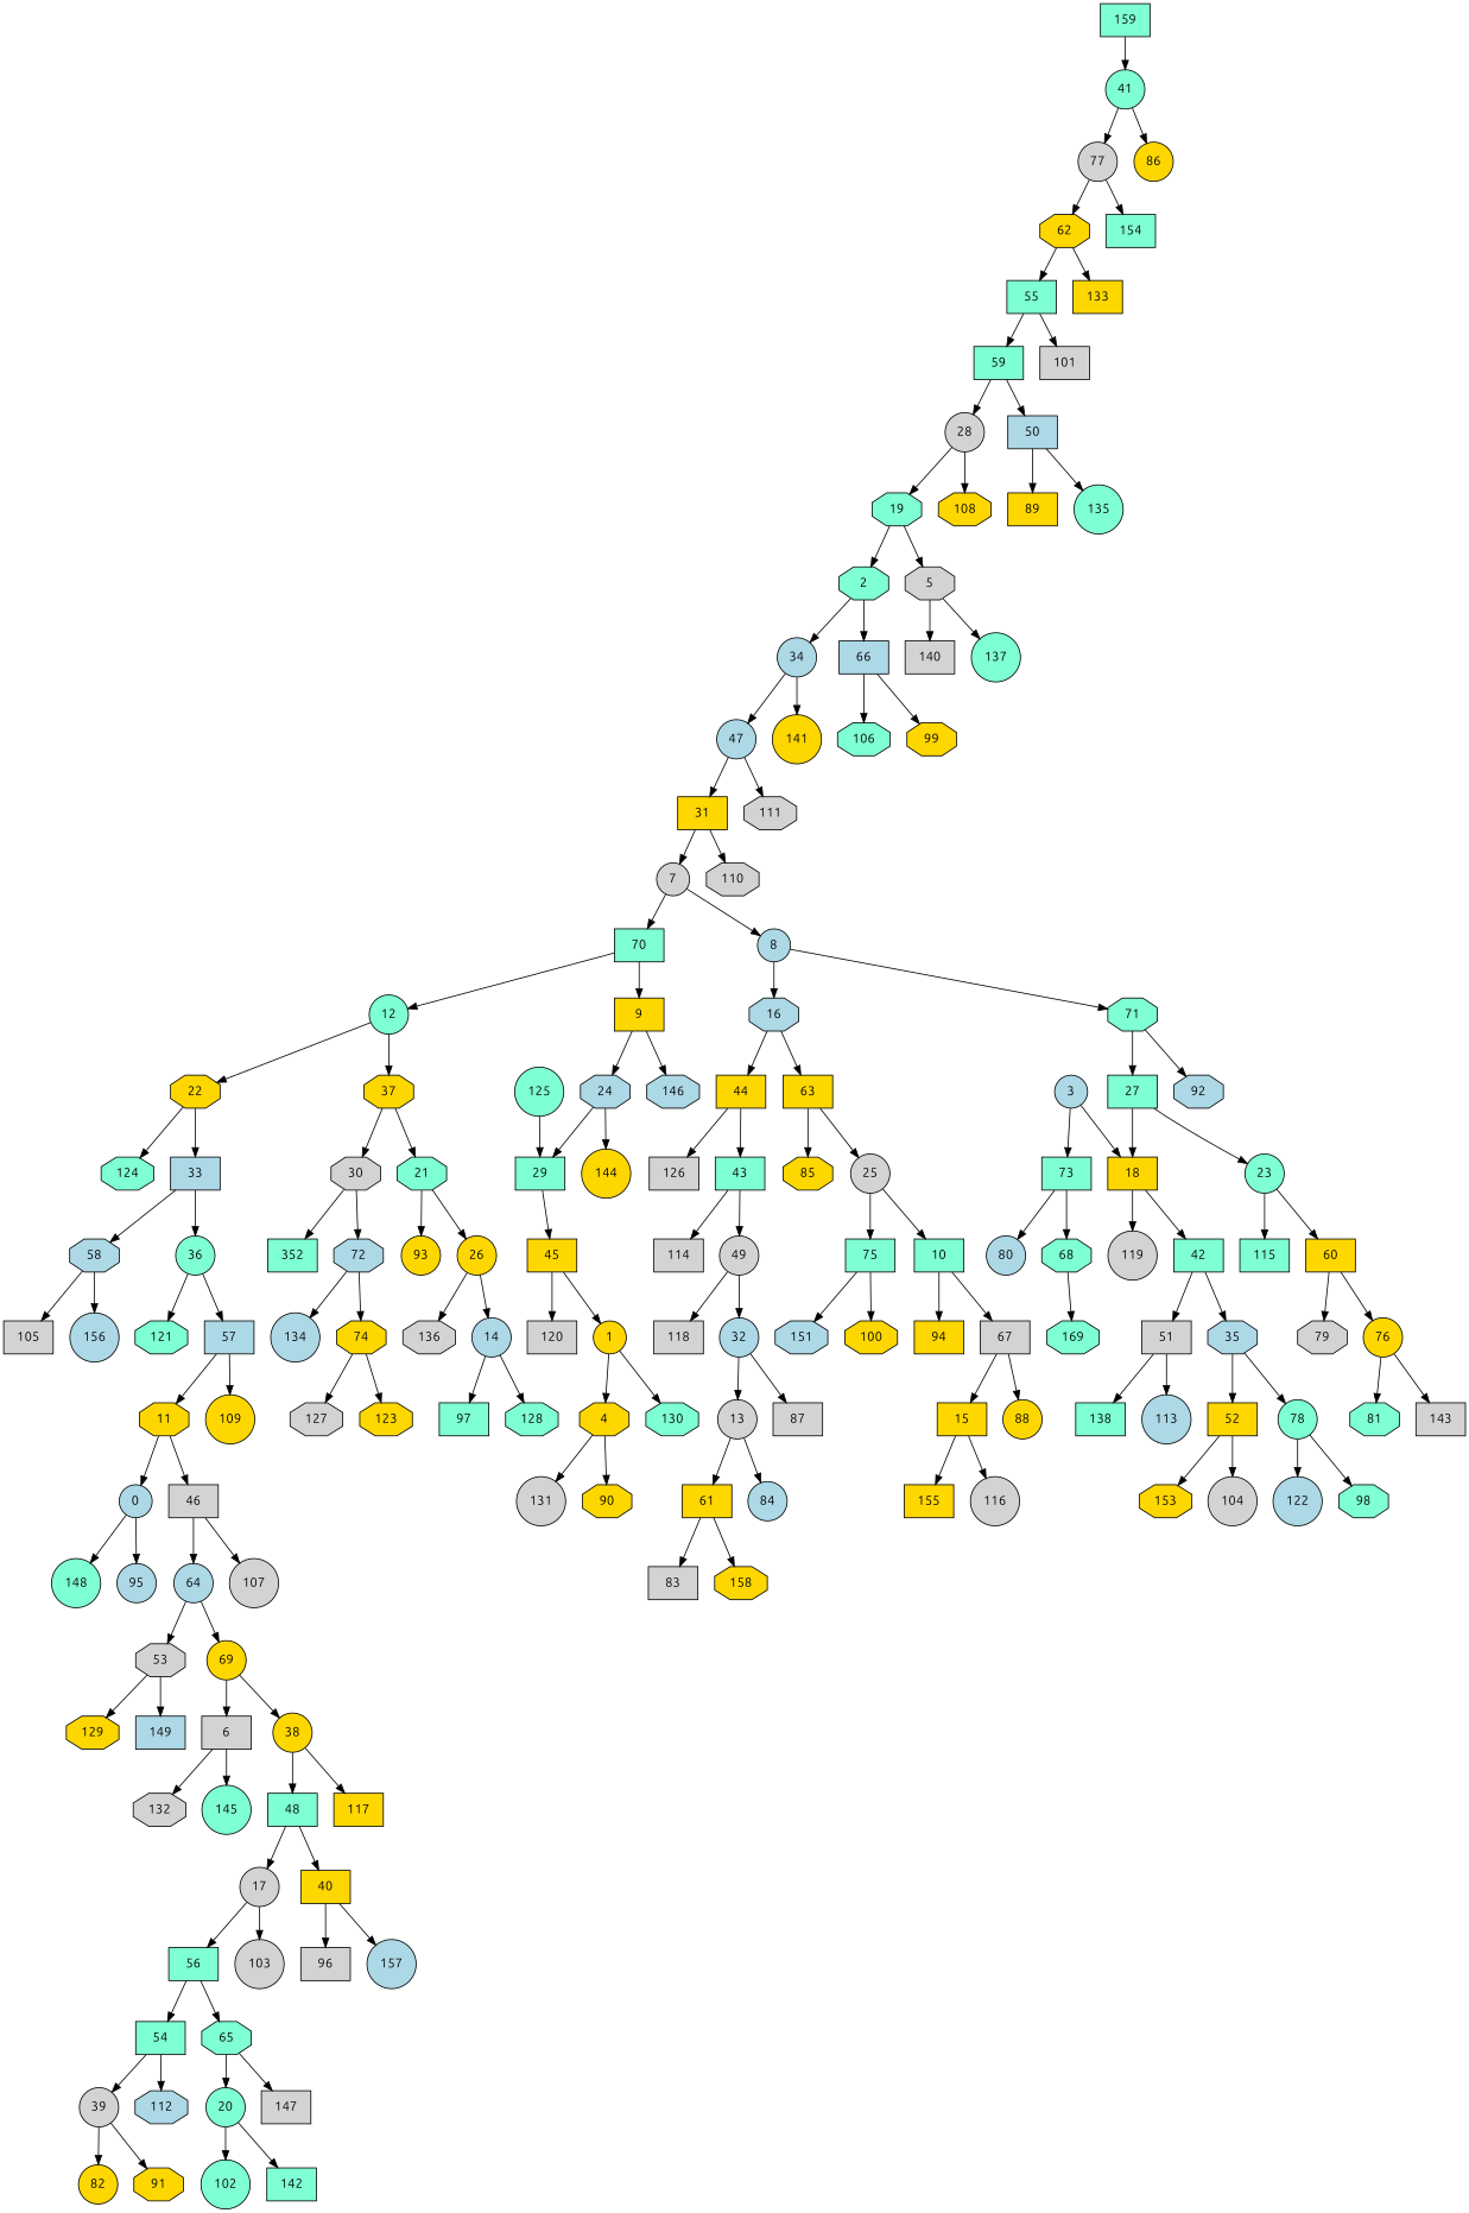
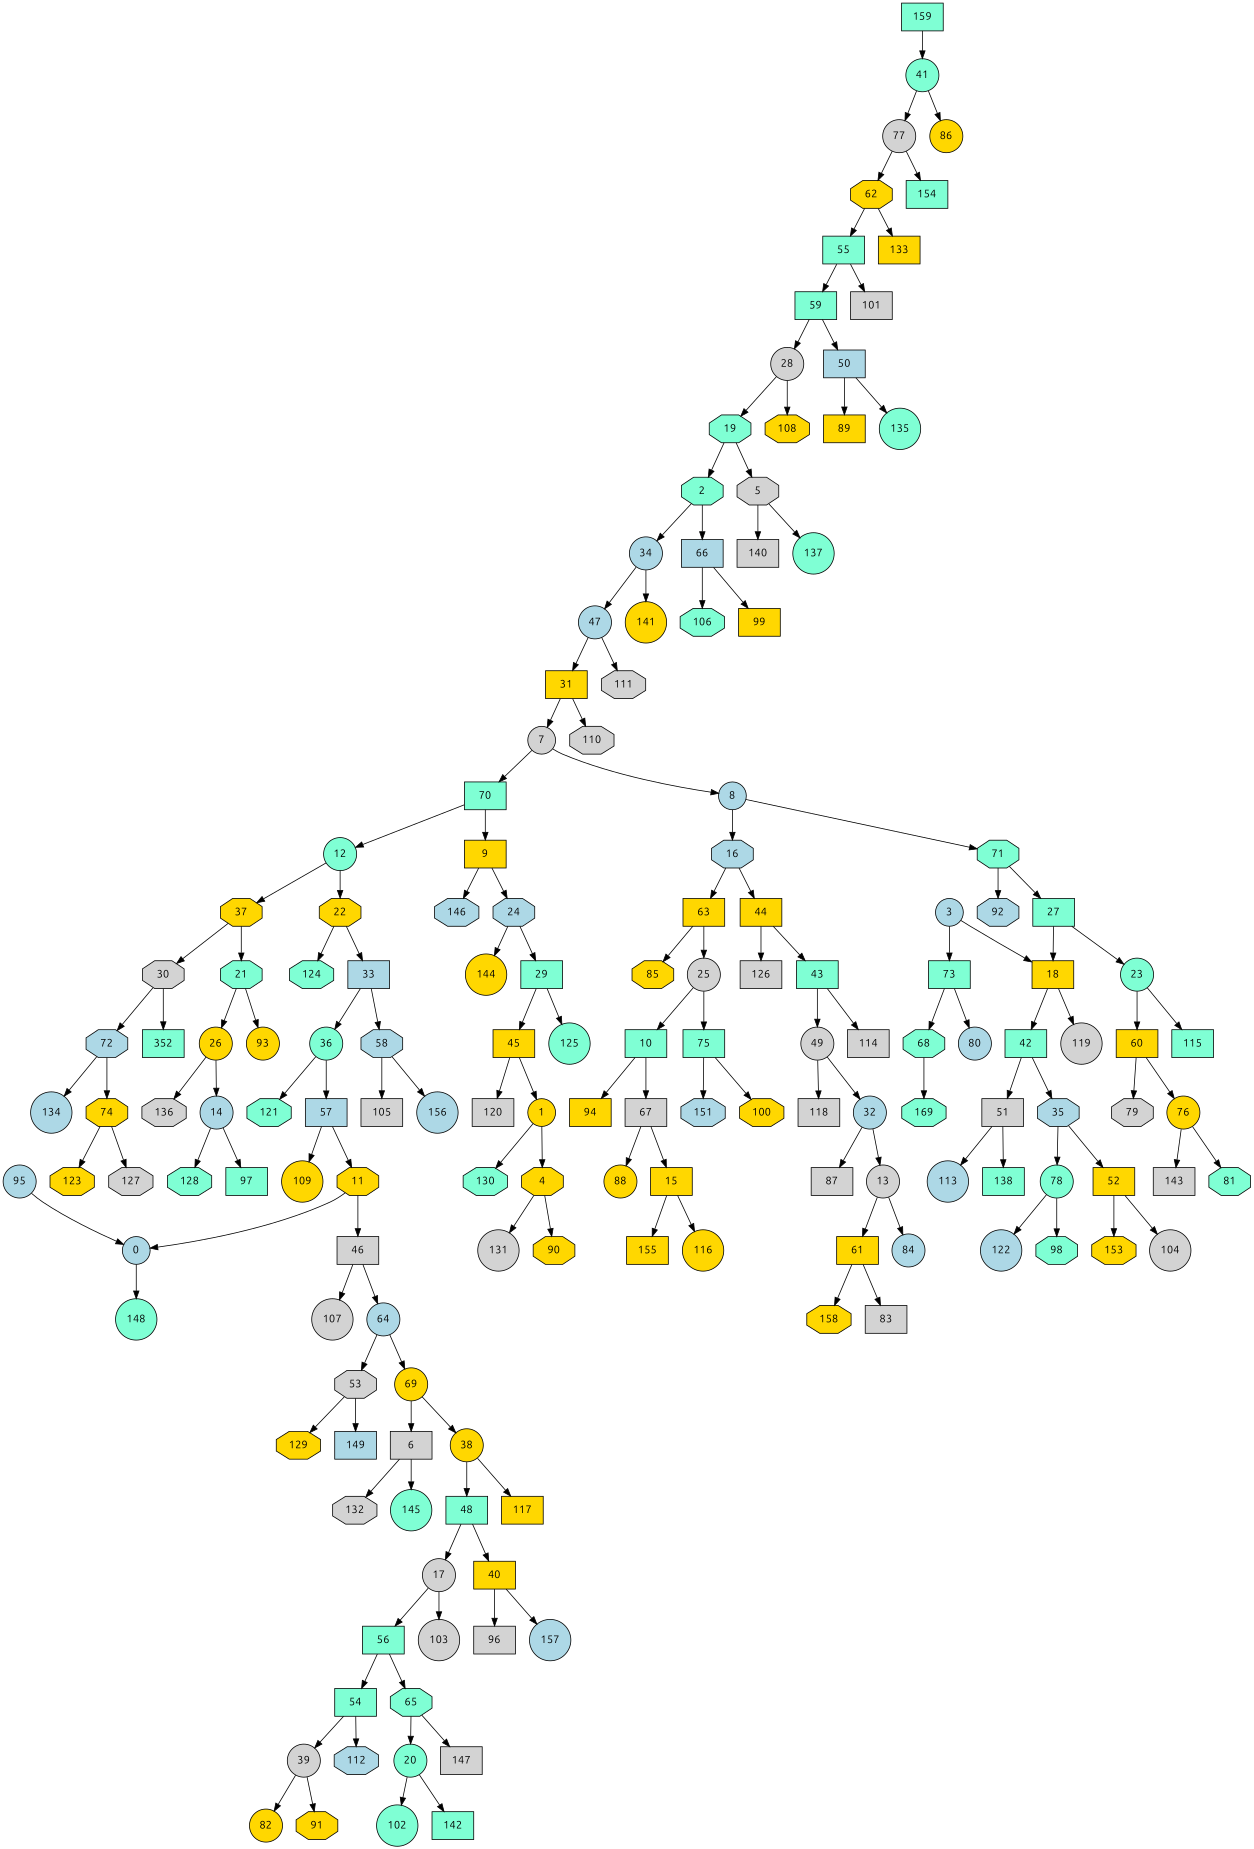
  digraph {
    fontname=Ubuntu
    node [fillcolor=aquamarine fontname=Ubuntu shape=box style=filled]
    edge [fontname=Ubuntu]
    n1 [fillcolor=lightblue label=0 shape=circle]
    n2 [label=148 shape=circle]
    n3 [fillcolor=lightblue label=95 shape=circle]
    n4 [fillcolor=gold label=1 shape=circle]
    n5 [fillcolor=gold label=4 shape=octagon]
    n6 [label=130 shape=octagon]
    n7 [fillcolor=lightgrey label=131 shape=circle]
    n8 [fillcolor=gold label=90 shape=octagon]
    n9 [label=2 shape=octagon]
    n10 [fillcolor=lightblue label=34 shape=circle]
    n11 [fillcolor=lightblue label=66]
    n12 [fillcolor=lightblue label=47 shape=circle]
    n13 [fillcolor=gold label=141 shape=circle]
    n14 [label=106 shape=octagon]
-   n15 [fillcolor=gold label=99 shape=octagon]
+   n15 [fillcolor=gold label=99]
    n16 [fillcolor=lightblue label=3 shape=circle]
    n17 [fillcolor=gold label=18]
    n18 [label=73]
    n19 [label=42]
    n20 [fillcolor=lightgrey label=119 shape=circle]
    n21 [label=68 shape=octagon]
    n22 [fillcolor=lightblue label=80 shape=circle]
    n23 [fillcolor=lightgrey label=5 shape=octagon]
    n24 [fillcolor=lightgrey label=140]
    n25 [label=137 shape=circle]
    n26 [fillcolor=lightgrey label=6]
    n27 [fillcolor=lightgrey label=132 shape=octagon]
    n28 [label=145 shape=circle]
    n29 [fillcolor=lightgrey label=7 shape=circle]
    n30 [fillcolor=lightblue label=8 shape=circle]
    n31 [label=70]
    n32 [fillcolor=lightblue label=16 shape=octagon]
    n33 [label=71 shape=octagon]
    n34 [fillcolor=gold label=9]
    n35 [label=12 shape=circle]
    n36 [fillcolor=gold label=44]
    n37 [fillcolor=gold label=63]
    n38 [label=27]
    n39 [fillcolor=lightblue label=92 shape=octagon]
    n40 [fillcolor=lightblue label=24 shape=octagon]
    n41 [fillcolor=lightblue label=146 shape=octagon]
    n42 [label=29]
    n43 [fillcolor=gold label=144 shape=circle]
    n44 [label=10]
    n45 [fillcolor=lightgrey label=67]
    n46 [fillcolor=gold label=94]
    n47 [fillcolor=gold label=15]
    n48 [fillcolor=gold label=88 shape=circle]
    n49 [fillcolor=gold label=11 shape=octagon]
    n50 [fillcolor=lightgrey label=46]
    n51 [fillcolor=lightblue label=64 shape=circle]
    n52 [fillcolor=lightgrey label=107 shape=circle]
    n53 [fillcolor=gold label=22 shape=octagon]
    n54 [fillcolor=gold label=37 shape=octagon]
    n55 [fillcolor=lightblue label=33]
    n56 [label=124 shape=octagon]
    n57 [label=21 shape=octagon]
    n58 [fillcolor=lightgrey label=30 shape=octagon]
    n59 [fillcolor=lightgrey label=13 shape=circle]
    n60 [fillcolor=gold label=61]
    n61 [fillcolor=lightblue label=84 shape=circle]
    n62 [fillcolor=lightgrey label=83]
    n63 [fillcolor=gold label=158 shape=octagon]
    n64 [fillcolor=lightblue label=14 shape=circle]
    n65 [label=97]
    n66 [label=128 shape=octagon]
    n67 [fillcolor=gold label=155]
-   n68 [fillcolor=lightgrey label=116 shape=circle]
+   n68 [fillcolor=gold label=116 shape=circle]
    n69 [label=43]
    n70 [fillcolor=lightgrey label=126]
    n71 [fillcolor=lightgrey label=25 shape=circle]
    n72 [fillcolor=gold label=85 shape=octagon]
    n73 [fillcolor=lightgrey label=17 shape=circle]
    n74 [label=56]
    n75 [fillcolor=lightgrey label=103 shape=circle]
    n76 [label=54]
    n77 [label=65 shape=octagon]
    n78 [fillcolor=lightblue label=35 shape=octagon]
    n79 [fillcolor=lightgrey label=51]
    n80 [label=19 shape=octagon]
    n81 [label=20 shape=circle]
    n82 [label=102 shape=circle]
    n83 [label=142]
    n84 [fillcolor=gold label=26 shape=circle]
    n85 [fillcolor=gold label=93 shape=circle]
    n86 [fillcolor=lightgrey label=136 shape=octagon]
    n87 [label=36 shape=circle]
    n88 [fillcolor=lightblue label=58 shape=octagon]
    n89 [label=23 shape=circle]
    n90 [fillcolor=gold label=60]
    n91 [label=115]
    n92 [fillcolor=gold label=76 shape=circle]
    n93 [fillcolor=lightgrey label=79 shape=octagon]
    n94 [fillcolor=gold label=45]
    n95 [label=125 shape=circle]
    n96 [label=75]
    n97 [fillcolor=gold label=100 shape=octagon]
    n98 [fillcolor=lightblue label=151 shape=octagon]
    n99 [fillcolor=lightgrey label=28 shape=circle]
    n100 [fillcolor=gold label=108 shape=octagon]
    n101 [fillcolor=lightgrey label=120]
    n102 [fillcolor=lightblue label=72 shape=octagon]
    n103 [label=352]
    n104 [fillcolor=gold label=74 shape=octagon]
    n105 [fillcolor=lightblue label=134 shape=circle]
    n106 [fillcolor=gold label=31]
    n107 [fillcolor=lightgrey label=110 shape=octagon]
    n108 [fillcolor=lightblue label=32 shape=circle]
    n109 [fillcolor=lightgrey label=87]
    n110 [fillcolor=lightblue label=57]
    n111 [label=121 shape=octagon]
    n112 [fillcolor=lightblue label=156 shape=circle]
    n113 [fillcolor=lightgrey label=105]
    n114 [fillcolor=lightgrey label=111 shape=octagon]
    n115 [fillcolor=gold label=52]
    n116 [label=78 shape=circle]
    n117 [fillcolor=gold label=153 shape=octagon]
    n118 [fillcolor=lightgrey label=104 shape=circle]
    n119 [fillcolor=lightblue label=122 shape=circle]
    n120 [label=98 shape=octagon]
    n121 [fillcolor=gold label=109 shape=circle]
    n122 [fillcolor=gold label=38 shape=circle]
    n123 [label=48]
    n124 [fillcolor=gold label=117]
    n125 [fillcolor=gold label=40]
    n126 [fillcolor=lightgrey label=39 shape=circle]
    n127 [fillcolor=gold label=82 shape=circle]
    n128 [fillcolor=gold label=91 shape=octagon]
    n129 [fillcolor=lightgrey label=96]
    n130 [fillcolor=lightblue label=157 shape=circle]
    n131 [label=41 shape=circle]
    n132 [fillcolor=lightgrey label=77 shape=circle]
    n133 [fillcolor=gold label=86 shape=circle]
    n134 [fillcolor=gold label=62 shape=octagon]
    n135 [label=154]
    n136 [label=138]
    n137 [fillcolor=lightblue label=113 shape=circle]
    n138 [fillcolor=lightgrey label=49 shape=circle]
    n139 [fillcolor=lightgrey label=114]
    n140 [fillcolor=lightgrey label=118]
    n141 [fillcolor=lightgrey label=53 shape=octagon]
    n142 [fillcolor=gold label=69 shape=circle]
    n143 [fillcolor=lightblue label=50]
    n144 [fillcolor=gold label=89]
    n145 [label=135 shape=circle]
    n146 [fillcolor=gold label=129 shape=octagon]
    n147 [fillcolor=lightblue label=149]
    n148 [fillcolor=lightblue label=112 shape=octagon]
    n149 [label=55]
    n150 [label=59]
    n151 [fillcolor=lightgrey label=101]
    n152 [fillcolor=lightgrey label=147]
    n153 [label=81 shape=octagon]
    n154 [fillcolor=lightgrey label=143]
    n155 [fillcolor=gold label=133]
    n156 [label=169 shape=octagon]
    n157 [fillcolor=lightgrey label=127 shape=octagon]
    n158 [fillcolor=gold label=123 shape=octagon]
    n159 [label=159]
    n1 -> n2
-   n1 -> n3
+   n3 -> n1
    n4 -> n5
    n4 -> n6
    n5 -> n7
    n5 -> n8
    n9 -> n10
    n9 -> n11
    n10 -> n12
    n10 -> n13
    n11 -> n14
    n11 -> n15
    n12 -> n106
    n12 -> n114
    n16 -> n17
    n16 -> n18
    n17 -> n19
    n17 -> n20
    n18 -> n21
    n18 -> n22
    n19 -> n78
    n19 -> n79
    n21 -> n156
    n23 -> n24
    n23 -> n25
    n26 -> n27
    n26 -> n28
    n29 -> n30
    n29 -> n31
    n30 -> n32
    n30 -> n33
    n31 -> n34
    n31 -> n35
    n32 -> n36
    n32 -> n37
    n33 -> n38
    n33 -> n39
    n34 -> n40
    n34 -> n41
    n35 -> n53
    n35 -> n54
    n36 -> n69
    n36 -> n70
    n37 -> n71
    n37 -> n72
    n38 -> n17
    n38 -> n89
    n40 -> n42
    n40 -> n43
    n42 -> n94
-   n95 -> n42
+   n42 -> n95
    n44 -> n45
    n44 -> n46
    n45 -> n47
    n45 -> n48
    n47 -> n67
    n47 -> n68
    n49 -> n1
    n49 -> n50
    n50 -> n51
    n50 -> n52
    n51 -> n141
    n51 -> n142
    n53 -> n55
    n53 -> n56
    n54 -> n57
    n54 -> n58
    n55 -> n87
    n55 -> n88
    n57 -> n84
    n57 -> n85
    n58 -> n102
    n58 -> n103
    n59 -> n60
    n59 -> n61
    n60 -> n62
    n60 -> n63
    n64 -> n65
    n64 -> n66
    n69 -> n138
    n69 -> n139
    n71 -> n44
    n71 -> n96
    n73 -> n74
    n73 -> n75
    n74 -> n76
    n74 -> n77
    n76 -> n126
    n76 -> n148
    n77 -> n81
    n77 -> n152
    n78 -> n115
    n78 -> n116
    n79 -> n136
    n79 -> n137
    n80 -> n9
    n80 -> n23
    n81 -> n82
    n81 -> n83
    n84 -> n64
    n84 -> n86
    n87 -> n110
    n87 -> n111
    n88 -> n112
    n88 -> n113
    n89 -> n90
    n89 -> n91
    n90 -> n92
    n90 -> n93
    n92 -> n153
    n92 -> n154
    n94 -> n4
    n94 -> n101
    n96 -> n97
    n96 -> n98
    n99 -> n80
    n99 -> n100
    n102 -> n104
    n102 -> n105
    n104 -> n157
    n104 -> n158
    n106 -> n29
    n106 -> n107
    n108 -> n59
    n108 -> n109
    n110 -> n49
    n110 -> n121
    n115 -> n117
    n115 -> n118
    n116 -> n119
    n116 -> n120
    n122 -> n123
    n122 -> n124
    n123 -> n73
    n123 -> n125
    n125 -> n129
    n125 -> n130
    n126 -> n127
    n126 -> n128
    n131 -> n132
    n131 -> n133
    n132 -> n134
    n132 -> n135
    n134 -> n149
    n134 -> n155
    n138 -> n108
    n138 -> n140
    n141 -> n146
    n141 -> n147
    n142 -> n26
    n142 -> n122
    n143 -> n144
    n143 -> n145
    n149 -> n150
    n149 -> n151
    n150 -> n99
    n150 -> n143
    n159 -> n131
  }
